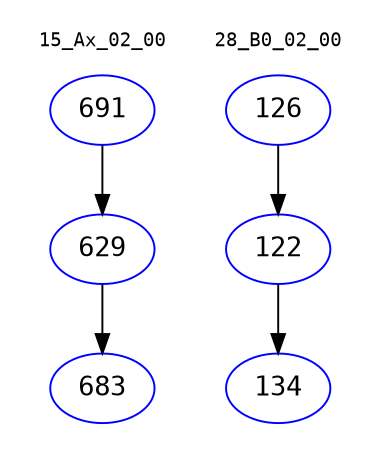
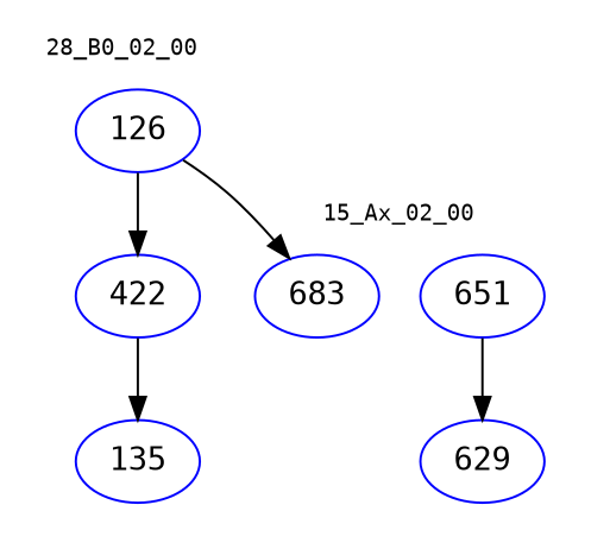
  digraph {
    fontname="DejaVu Sans Mono"
    node [color=blue fontname="DejaVu Sans Mono"]
    edge [color=black fontname="DejaVu Sans Mono"]
-   n1 [label=691]
+   n1 [label=651]
    n2 [label=629]
    n3 [label=683]
    n4 [label=126]
-   n5 [label=122]
-   n6 [label=134]
+   n5 [label=422]
+   n6 [label=135]
    subgraph cluster_1 {
      color=white
      fontsize=10
      label="15_Ax_02_00"
      n1
      n2
      n3
    }
    subgraph cluster_2 {
      color=white
      fontsize=10
      label="28_B0_02_00"
      n4
      n5
      n6
    }
    n1 -> n2
-   n2 -> n3
+   n4 -> n3
    n4 -> n5
    n5 -> n6
  }
